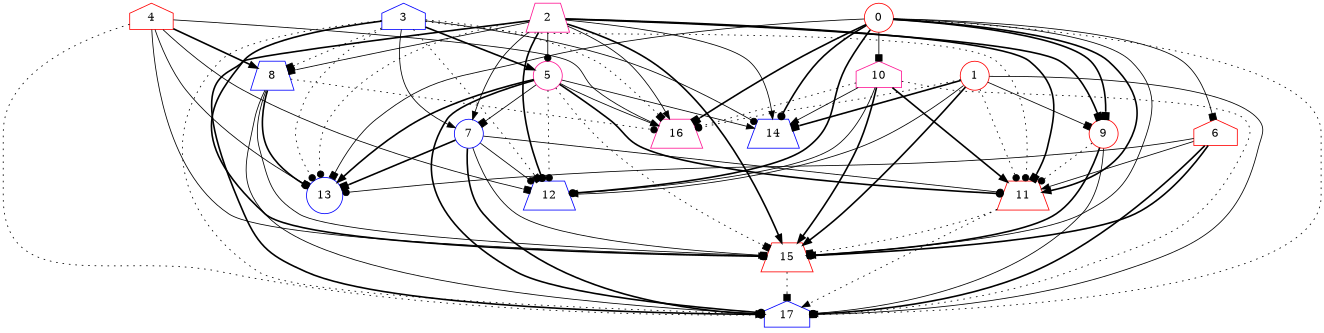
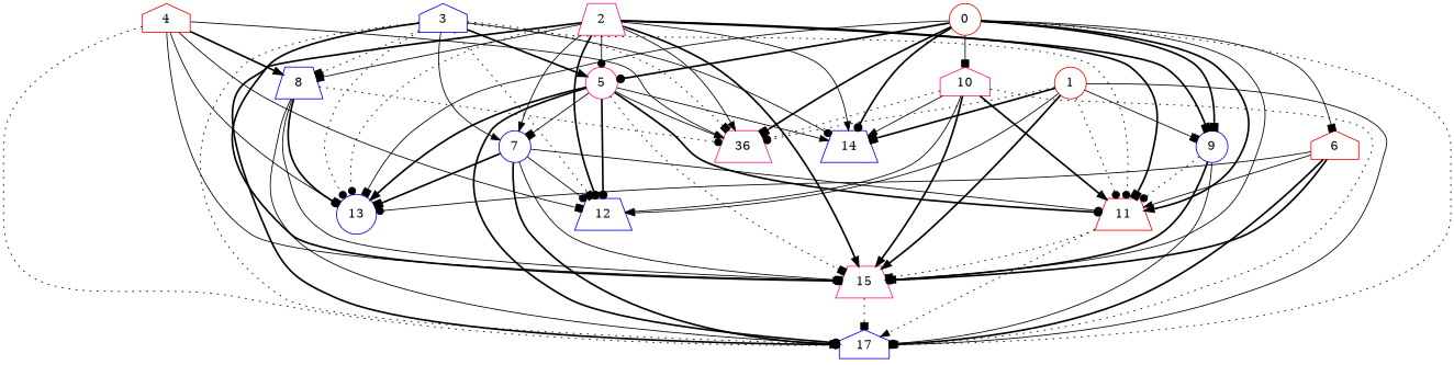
  digraph {
    node [color=blue shape=trapezium]
    edge [arrowhead=dot style=solid]
    7 [shape=circle]
    17 [shape=house]
-   15 [color=red]
+   15 [color=deeppink]
    13 [shape=circle]
    11 [color=red]
    12
    6 [color=red shape=house]
    3 [shape=house]
-   16 [color=deeppink]
+   16 [color=deeppink label=36]
    5 [color=deeppink shape=circle]
    8
    14
    4 [color=red shape=house]
-   9 [color=red shape=circle]
+   9 [shape=circle]
    2 [color=deeppink]
    1 [color=red shape=circle]
    10 [color=deeppink shape=house]
    0 [color=red shape=circle]
    7 -> 17 [style=bold]
    7 -> 15 [arrowhead=box]
    7 -> 13 [arrowhead=box style=bold]
    7 -> 11
    7 -> 12
    15 -> 17 [arrowhead=box style=dotted]
    11 -> 17 [arrowhead=normal style=dotted]
    11 -> 15 [arrowhead=box style=dotted]
    6 -> 17 [style=bold]
    6 -> 15 [style=bold]
    6 -> 13
    6 -> 11 [arrowhead=normal]
    3 -> 7 [arrowhead=normal]
    3 -> 17 [arrowhead=box style=dotted]
    3 -> 15 [style=bold]
    3 -> 13 [style=dotted]
    3 -> 11 [style=dotted]
    3 -> 12 [arrowhead=box style=dotted]
    3 -> 16 [arrowhead=box style=dotted]
    3 -> 5 [arrowhead=normal style=bold]
    3 -> 8 [arrowhead=box style=dotted]
    3 -> 14
    5 -> 7 [arrowhead=box]
    5 -> 17 [style=bold]
    5 -> 15 [arrowhead=box style=dotted]
    5 -> 13 [arrowhead=normal style=bold]
    5 -> 11 [style=bold]
-   5 -> 12 [style=dotted]
+   5 -> 12 [style=bold]
    5 -> 16 [arrowhead=normal]
    5 -> 14 [arrowhead=normal]
    8 -> 17 [arrowhead=normal]
    8 -> 15 [arrowhead=normal]
    8 -> 13 [style=bold]
    8 -> 16 [style=dotted]
    4 -> 17 [style=dotted]
    4 -> 15 [arrowhead=box]
    4 -> 13 [arrowhead=box]
    4 -> 12 [arrowhead=box]
    4 -> 16 [arrowhead=normal]
    4 -> 8 [arrowhead=normal style=bold]
    9 -> 17
    9 -> 15 [arrowhead=normal style=bold]
    9 -> 11 [style=dotted]
    2 -> 7 [arrowhead=normal]
    2 -> 17 [arrowhead=normal style=bold]
    2 -> 15 [arrowhead=normal style=bold]
    2 -> 13 [style=dotted]
    2 -> 11 [arrowhead=box style=bold]
    2 -> 12 [style=bold]
    2 -> 16 [arrowhead=normal]
    2 -> 5
    2 -> 8 [arrowhead=box]
    2 -> 14 [arrowhead=normal]
    2 -> 9 [arrowhead=box style=bold]
    1 -> 17 [arrowhead=box]
    1 -> 15 [arrowhead=normal style=bold]
    1 -> 11 [style=dotted]
    1 -> 12 [arrowhead=normal]
    1 -> 16 [style=dotted]
    1 -> 14 [arrowhead=box style=bold]
    1 -> 9 [arrowhead=box]
    10 -> 17 [arrowhead=normal style=dotted]
    10 -> 15 [arrowhead=normal style=bold]
    10 -> 11 [arrowhead=normal style=bold]
    10 -> 12 [arrowhead=normal]
    10 -> 16 [style=dotted]
    10 -> 14 [arrowhead=normal]
    0 -> 17 [arrowhead=box style=dotted]
    0 -> 15 [arrowhead=box]
    0 -> 13 [arrowhead=box]
    0 -> 11 [arrowhead=normal style=bold]
-   0 -> 12 [style=bold]
+   0 -> 5 [style=bold]
    0 -> 6 [arrowhead=box]
    0 -> 16 [arrowhead=box style=bold]
    0 -> 14 [style=bold]
    0 -> 9 [arrowhead=box style=bold]
    0 -> 10 [arrowhead=box]
  }
